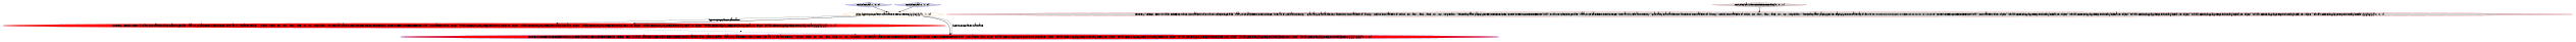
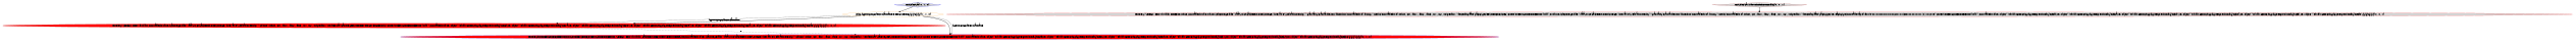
  digraph {
    node [fillcolor=lightgray shape=ellipse style=filled color=blue]
    edge [style=bold arrowhead=box]
    n1 [fillcolor=white label="String hyperLogLogCollectorClassName = HLLC_STRING@@@3@@@['1', '1', '0']" color=darkorange]
    n2 [fillcolor=red label="testQuery(\"SELECT * FROM druid.foo\",ImmutableList.of(newScanQueryBuilder().dataSource(CalciteTests.DATASOURCE1).intervals(QSS(Filtration.eternity())).columns(\"__time\",\"cnt\",\"dim1\",\"dim2\",\"dim3\",\"m1\",\"m2\",\"unique_dim1\").resultFormat(ScanQuery.RESULT_FORMAT_COMPACTED_LIST).context(QUERY_CONTEXT_DEFAULT).build()),ImmutableList.of(new Object((((edu.fdu.CPPDG.tinypdg.pe.ExpressionInfo@8ce26d,new Object((((edu.fdu.CPPDG.tinypdg.pe.ExpressionInfo@8ce27a,new Object((((edu.fdu.CPPDG.tinypdg.pe.ExpressionInfo@8ce287,new Object((((edu.fdu.CPPDG.tinypdg.pe.ExpressionInfo@8ce294,new Object((((edu.fdu.CPPDG.tinypdg.pe.ExpressionInfo@8ce2a1,new Object((((edu.fdu.CPPDG.tinypdg.pe.ExpressionInfo@8ce2ae))@@@4@@@['1', '0', '0']" color=brown]
    n3 [fillcolor=red label="testQuery(PLANNER_CONFIG_DEFAULT_NO_COMPLEX_SERDE,QUERY_CONTEXT_DEFAULT,\"SELECT * FROM druid.foo\",CalciteTests.REGULAR_USER_AUTH_RESULT,ImmutableList.of(newScanQueryBuilder().dataSource(CalciteTests.DATASOURCE1).intervals(QSS(Filtration.eternity())).columns(\"__time\",\"cnt\",\"dim1\",\"dim2\",\"dim3\",\"m1\",\"m2\",\"unique_dim1\").resultFormat(ScanQuery.RESULT_FORMAT_COMPACTED_LIST).context(QUERY_CONTEXT_DEFAULT).build()),ImmutableList.of(new Object((((edu.fdu.CPPDG.tinypdg.pe.ExpressionInfo@8ce2f5,new Object((((edu.fdu.CPPDG.tinypdg.pe.ExpressionInfo@8ce302,new Object((((edu.fdu.CPPDG.tinypdg.pe.ExpressionInfo@8ce30f,new Object((((edu.fdu.CPPDG.tinypdg.pe.ExpressionInfo@8ce31c,new Object((((edu.fdu.CPPDG.tinypdg.pe.ExpressionInfo@8ce329,new Object((((edu.fdu.CPPDG.tinypdg.pe.ExpressionInfo@8ce336))@@@4@@@['0', '1', '0']"]
    n4 [label="testSelectStarWithoutLimitTimeAscending['0', '0', '1']" shape=diamond color=brown]
    n5 [label="testQuery(\"SELECT * FROM druid.foo ORDER BY __time\",ImmutableList.of(Druids.newSelectQueryBuilder().dataSource(CalciteTests.DATASOURCE1).intervals(QSS(Filtration.eternity())).granularity(Granularities.ALL).dimensions(ImmutableList.of(\"dummy\")).metrics(ImmutableList.of(\"__time\",\"cnt\",\"dim1\",\"dim2\",\"dim3\",\"m1\",\"m2\",\"unique_dim1\")).descending(false).pagingSpec(FIRST_PAGING_SPEC).context(QUERY_CONTEXT_DEFAULT).build(),Druids.newSelectQueryBuilder().dataSource(CalciteTests.DATASOURCE1).intervals(QSS(Filtration.eternity())).granularity(Granularities.ALL).dimensions(ImmutableList.of(\"dummy\")).metrics(ImmutableList.of(\"__time\",\"cnt\",\"dim1\",\"dim2\",\"dim3\",\"m1\",\"m2\",\"unique_dim1\")).descending(false).pagingSpec(new PagingSpec(ImmutableMap.of(\"foo_1970-01-01T00:00:00.000Z_2001-01-03T00:00:00.001Z_1\",5),1000,true)).context(QUERY_CONTEXT_DEFAULT).build()),ImmutableList.of(new Object((((edu.fdu.CPPDG.tinypdg.pe.ExpressionInfo@8ce3bd,new Object((((edu.fdu.CPPDG.tinypdg.pe.ExpressionInfo@8ce3ca,new Object((((edu.fdu.CPPDG.tinypdg.pe.ExpressionInfo@8ce3d7,new Object((((edu.fdu.CPPDG.tinypdg.pe.ExpressionInfo@8ce3e4,new Object((((edu.fdu.CPPDG.tinypdg.pe.ExpressionInfo@8ce3f1,new Object((((edu.fdu.CPPDG.tinypdg.pe.ExpressionInfo@8ce3fe))@@@3@@@['0', '0', '1']" color=red]
-   n6 [label="testSelectStar['1', '0', '0']" shape=diamond]
    n7 [label="testSelectStar['0', '1', '0']" shape=diamond]
    n1 -> n2 [label=hyperLogLogCollectorClassName style=solid]
    n1 -> n2
    n1 -> n3
    n1 -> n3 [label=hyperLogLogCollectorClassName style=solid arrowhead=normal]
    n2 -> n3 [label=0 style=dashed arrowhead=normal]
    n4 -> n5
-   n6 -> n1
    n7 -> n1 [arrowhead=normal]
  }
